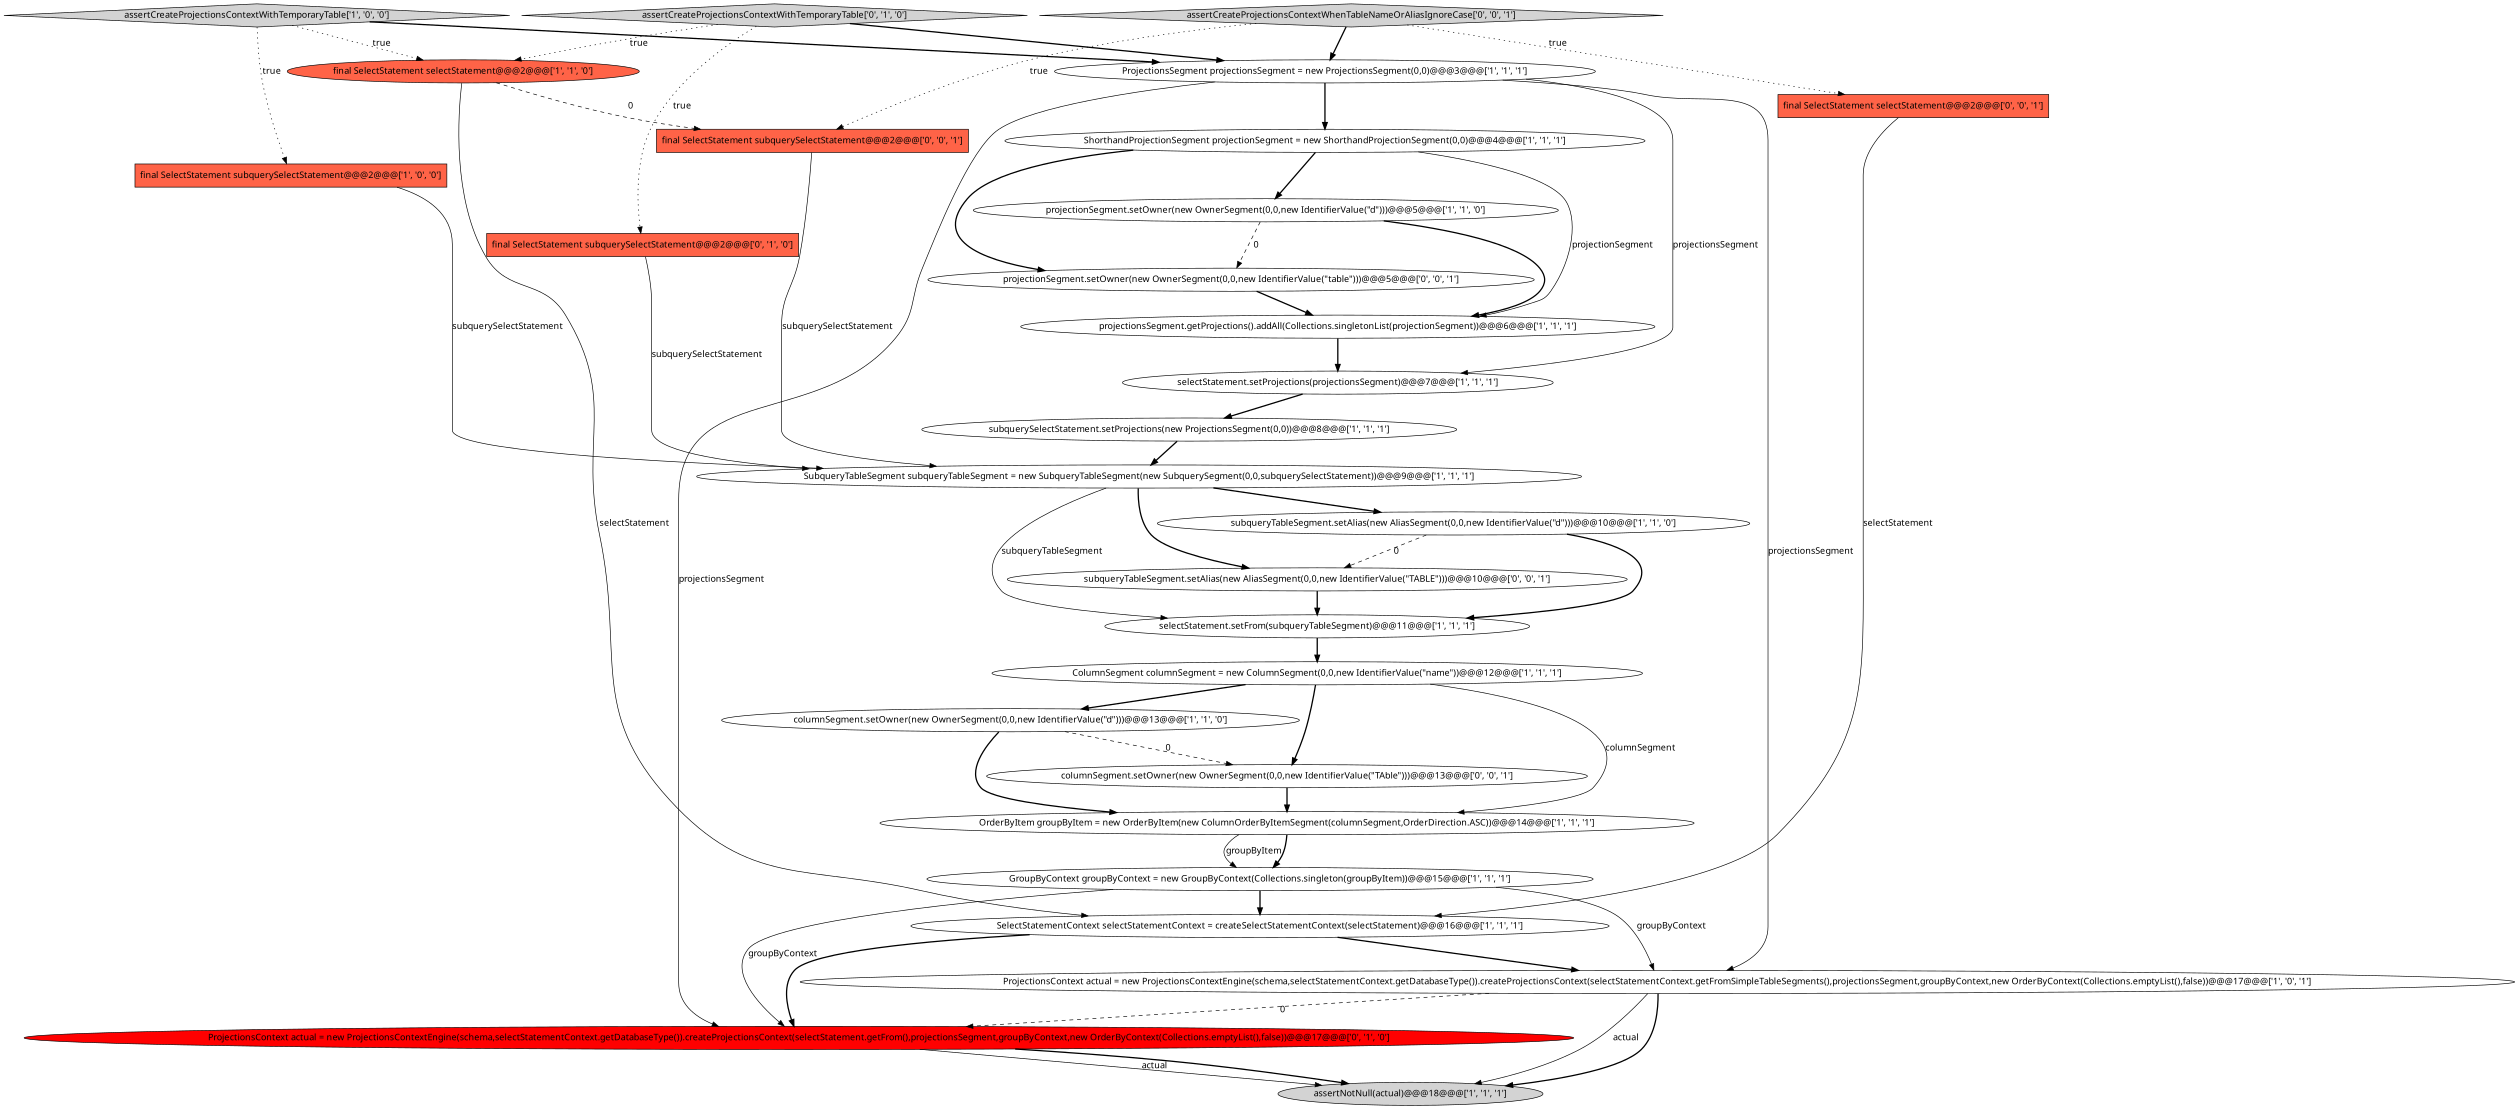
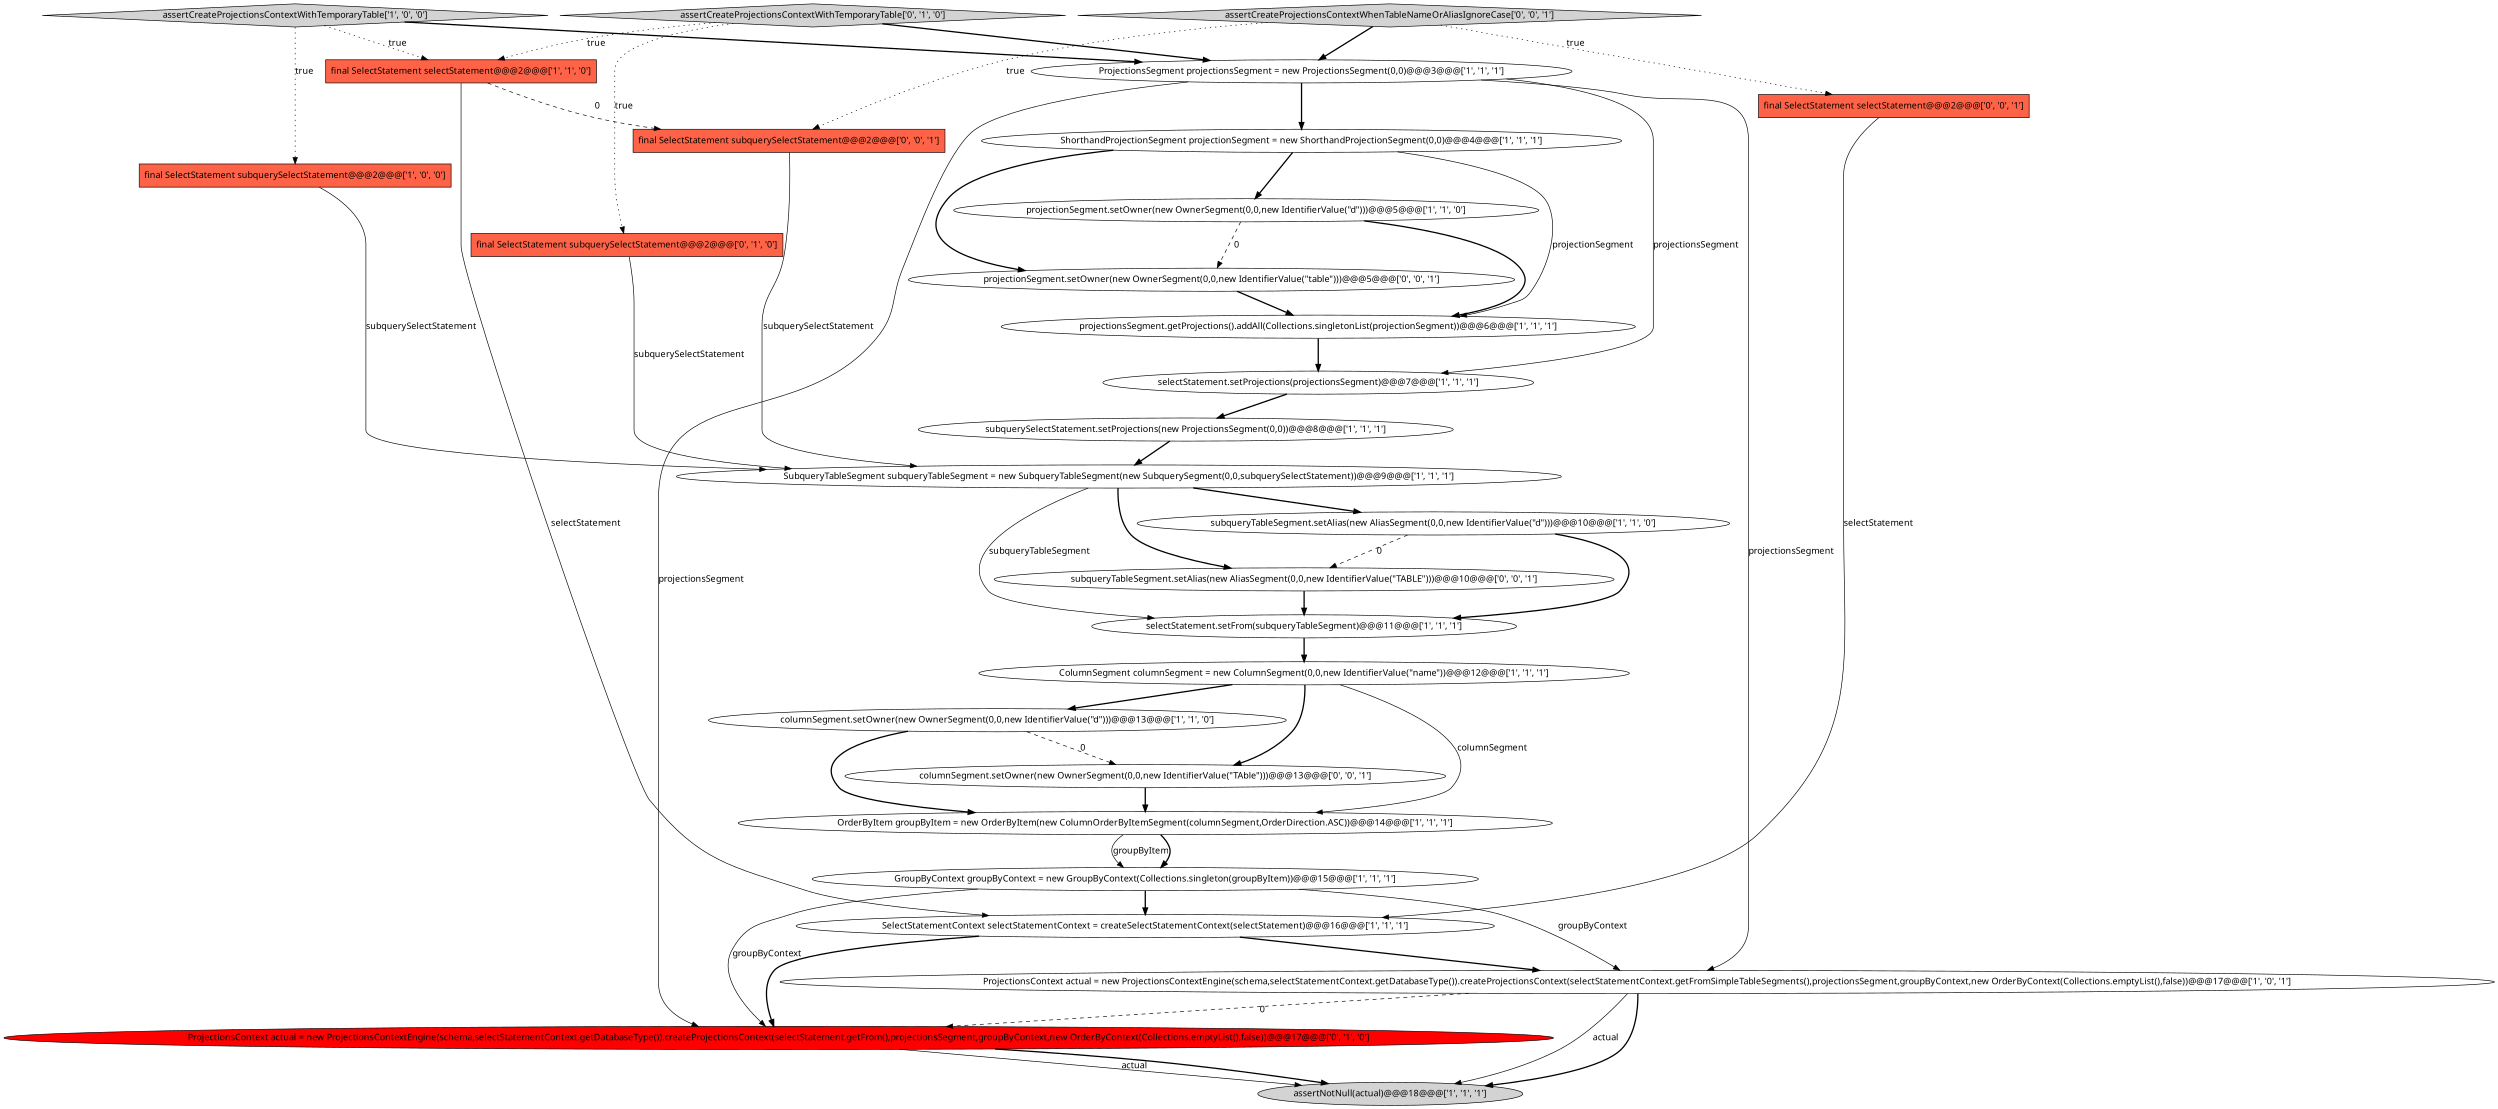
  digraph {
    fontname="Noto Sans"
    node [fillcolor=white shape=ellipse style=filled fontname="Noto Sans"]
    edge [style=bold fontname="Noto Sans"]
    n1 [fillcolor=red label="ProjectionsContext actual = new ProjectionsContextEngine(schema,selectStatementContext.getDatabaseType()).createProjectionsContext(selectStatement.getFrom(),projectionsSegment,groupByContext,new OrderByContext(Collections.emptyList(),false))@@@17@@@['0', '1', '0']"]
    n2 [fillcolor=lightgray label="assertNotNull(actual)@@@18@@@['1', '1', '1']"]
    n3 [fillcolor=tomato label="final SelectStatement subquerySelectStatement@@@2@@@['1', '0', '0']" shape=box]
    n4 [label="SubqueryTableSegment subqueryTableSegment = new SubqueryTableSegment(new SubquerySegment(0,0,subquerySelectStatement))@@@9@@@['1', '1', '1']"]
    n5 [label="ProjectionsContext actual = new ProjectionsContextEngine(schema,selectStatementContext.getDatabaseType()).createProjectionsContext(selectStatementContext.getFromSimpleTableSegments(),projectionsSegment,groupByContext,new OrderByContext(Collections.emptyList(),false))@@@17@@@['1', '0', '1']"]
    n6 [fillcolor=lightgray label="assertCreateProjectionsContextWithTemporaryTable['1', '0', '0']" shape=diamond]
    n7 [label="ProjectionsSegment projectionsSegment = new ProjectionsSegment(0,0)@@@3@@@['1', '1', '1']"]
-   n8 [fillcolor=tomato label="final SelectStatement selectStatement@@@2@@@['1', '1', '0']"]
+   n8 [fillcolor=tomato label="final SelectStatement selectStatement@@@2@@@['1', '1', '0']" shape=box]
    n9 [label="subqueryTableSegment.setAlias(new AliasSegment(0,0,new IdentifierValue(\"TABLE\")))@@@10@@@['0', '0', '1']"]
    n10 [label="selectStatement.setFrom(subqueryTableSegment)@@@11@@@['1', '1', '1']"]
    n11 [fillcolor=lightgray label="assertCreateProjectionsContextWithTemporaryTable['0', '1', '0']" shape=diamond]
    n12 [fillcolor=tomato label="final SelectStatement subquerySelectStatement@@@2@@@['0', '1', '0']" shape=box]
    n13 [fillcolor=lightgray label="assertCreateProjectionsContextWhenTableNameOrAliasIgnoreCase['0', '0', '1']" shape=diamond]
    n14 [fillcolor=tomato label="final SelectStatement selectStatement@@@2@@@['0', '0', '1']" shape=box]
    n15 [fillcolor=tomato label="final SelectStatement subquerySelectStatement@@@2@@@['0', '0', '1']" shape=box]
    n16 [label="ShorthandProjectionSegment projectionSegment = new ShorthandProjectionSegment(0,0)@@@4@@@['1', '1', '1']"]
    n17 [label="selectStatement.setProjections(projectionsSegment)@@@7@@@['1', '1', '1']"]
    n18 [label="SelectStatementContext selectStatementContext = createSelectStatementContext(selectStatement)@@@16@@@['1', '1', '1']"]
    n19 [label="ColumnSegment columnSegment = new ColumnSegment(0,0,new IdentifierValue(\"name\"))@@@12@@@['1', '1', '1']"]
    n20 [label="columnSegment.setOwner(new OwnerSegment(0,0,new IdentifierValue(\"d\")))@@@13@@@['1', '1', '0']"]
    n21 [label="columnSegment.setOwner(new OwnerSegment(0,0,new IdentifierValue(\"TAble\")))@@@13@@@['0', '0', '1']"]
    n22 [label="OrderByItem groupByItem = new OrderByItem(new ColumnOrderByItemSegment(columnSegment,OrderDirection.ASC))@@@14@@@['1', '1', '1']"]
    n23 [label="projectionSegment.setOwner(new OwnerSegment(0,0,new IdentifierValue(\"table\")))@@@5@@@['0', '0', '1']"]
    n24 [label="projectionsSegment.getProjections().addAll(Collections.singletonList(projectionSegment))@@@6@@@['1', '1', '1']"]
    n25 [label="projectionSegment.setOwner(new OwnerSegment(0,0,new IdentifierValue(\"d\")))@@@5@@@['1', '1', '0']"]
    n26 [label="subqueryTableSegment.setAlias(new AliasSegment(0,0,new IdentifierValue(\"d\")))@@@10@@@['1', '1', '0']"]
    n27 [label="subquerySelectStatement.setProjections(new ProjectionsSegment(0,0))@@@8@@@['1', '1', '1']"]
    n28 [label="GroupByContext groupByContext = new GroupByContext(Collections.singleton(groupByItem))@@@15@@@['1', '1', '1']"]
    n1 -> n2 [label=actual style=solid]
    n1 -> n2
    n3 -> n4 [label=subquerySelectStatement style=solid]
    n4 -> n9
    n4 -> n10 [label=subqueryTableSegment style=solid]
    n4 -> n26
    n5 -> n1 [label=0 style=dashed]
    n5 -> n2 [label=actual style=solid]
    n5 -> n2
    n6 -> n3 [label=true style=dotted]
    n6 -> n7
    n6 -> n8 [label=true style=dotted]
    n7 -> n1 [label=projectionsSegment style=solid]
    n7 -> n5 [label=projectionsSegment style=solid]
    n7 -> n16
    n7 -> n17 [label=projectionsSegment style=solid]
    n8 -> n15 [label=0 style=dashed]
    n8 -> n18 [label=selectStatement style=solid]
    n9 -> n10
    n10 -> n19
    n11 -> n7
    n11 -> n8 [label=true style=dotted]
    n11 -> n12 [label=true style=dotted]
    n12 -> n4 [label=subquerySelectStatement style=solid]
    n13 -> n7
    n13 -> n14 [label=true style=dotted]
    n13 -> n15 [label=true style=dotted]
    n14 -> n18 [label=selectStatement style=solid]
    n15 -> n4 [label=subquerySelectStatement style=solid]
    n16 -> n23
    n16 -> n24 [label=projectionSegment style=solid]
    n16 -> n25
    n17 -> n27
    n18 -> n1
    n18 -> n5
    n19 -> n20
    n19 -> n21
    n19 -> n22 [label=columnSegment style=solid]
    n20 -> n21 [label=0 style=dashed]
    n20 -> n22
    n21 -> n22
    n22 -> n28 [label=groupByItem style=solid]
    n22 -> n28
    n23 -> n24
    n24 -> n17
    n25 -> n23 [label=0 style=dashed]
    n25 -> n24
    n26 -> n9 [label=0 style=dashed]
    n26 -> n10
    n27 -> n4
    n28 -> n1 [label=groupByContext style=solid]
    n28 -> n5 [label=groupByContext style=solid]
    n28 -> n18
  }
